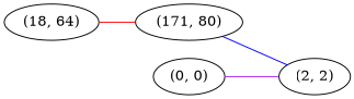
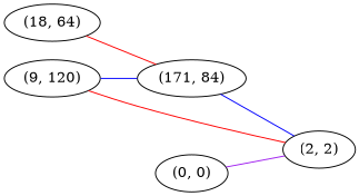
  graph {
    rankdir=LR
    edge [color=red weight=1]
    "(18, 64)"
-   "(171, 84)" [label="(171, 80)"]
+   "(171, 84)"
+   "(9, 120)"
    "(2, 2)"
    "(0, 0)"
    "(18, 64)" -- "(171, 84)"
    "(171, 84)" -- "(2, 2)" [color=blue weight=3]
+   "(9, 120)" -- "(171, 84)" [color=blue weight=3]
+   "(9, 120)" -- "(2, 2)"
    "(0, 0)" -- "(2, 2)" [color=purple weight=4]
  }
